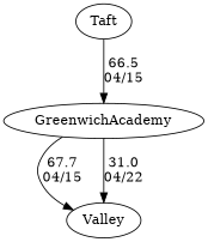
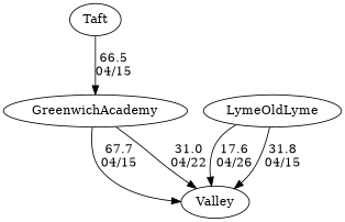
  digraph {
    edge [random=random weight=69]
    Taft
    GreenwichAcademy
+   LymeOldLyme
    Valley
    Taft -> GreenwichAcademy [label="66.5\n04/15" weight=34]
    GreenwichAcademy -> Valley [label="67.7\n04/15" weight=33]
    GreenwichAcademy -> Valley [label="31.0\n04/22"]
+   LymeOldLyme -> Valley [label="17.6\n04/26" weight=83]
+   LymeOldLyme -> Valley [label="31.8\n04/15"]
  }
